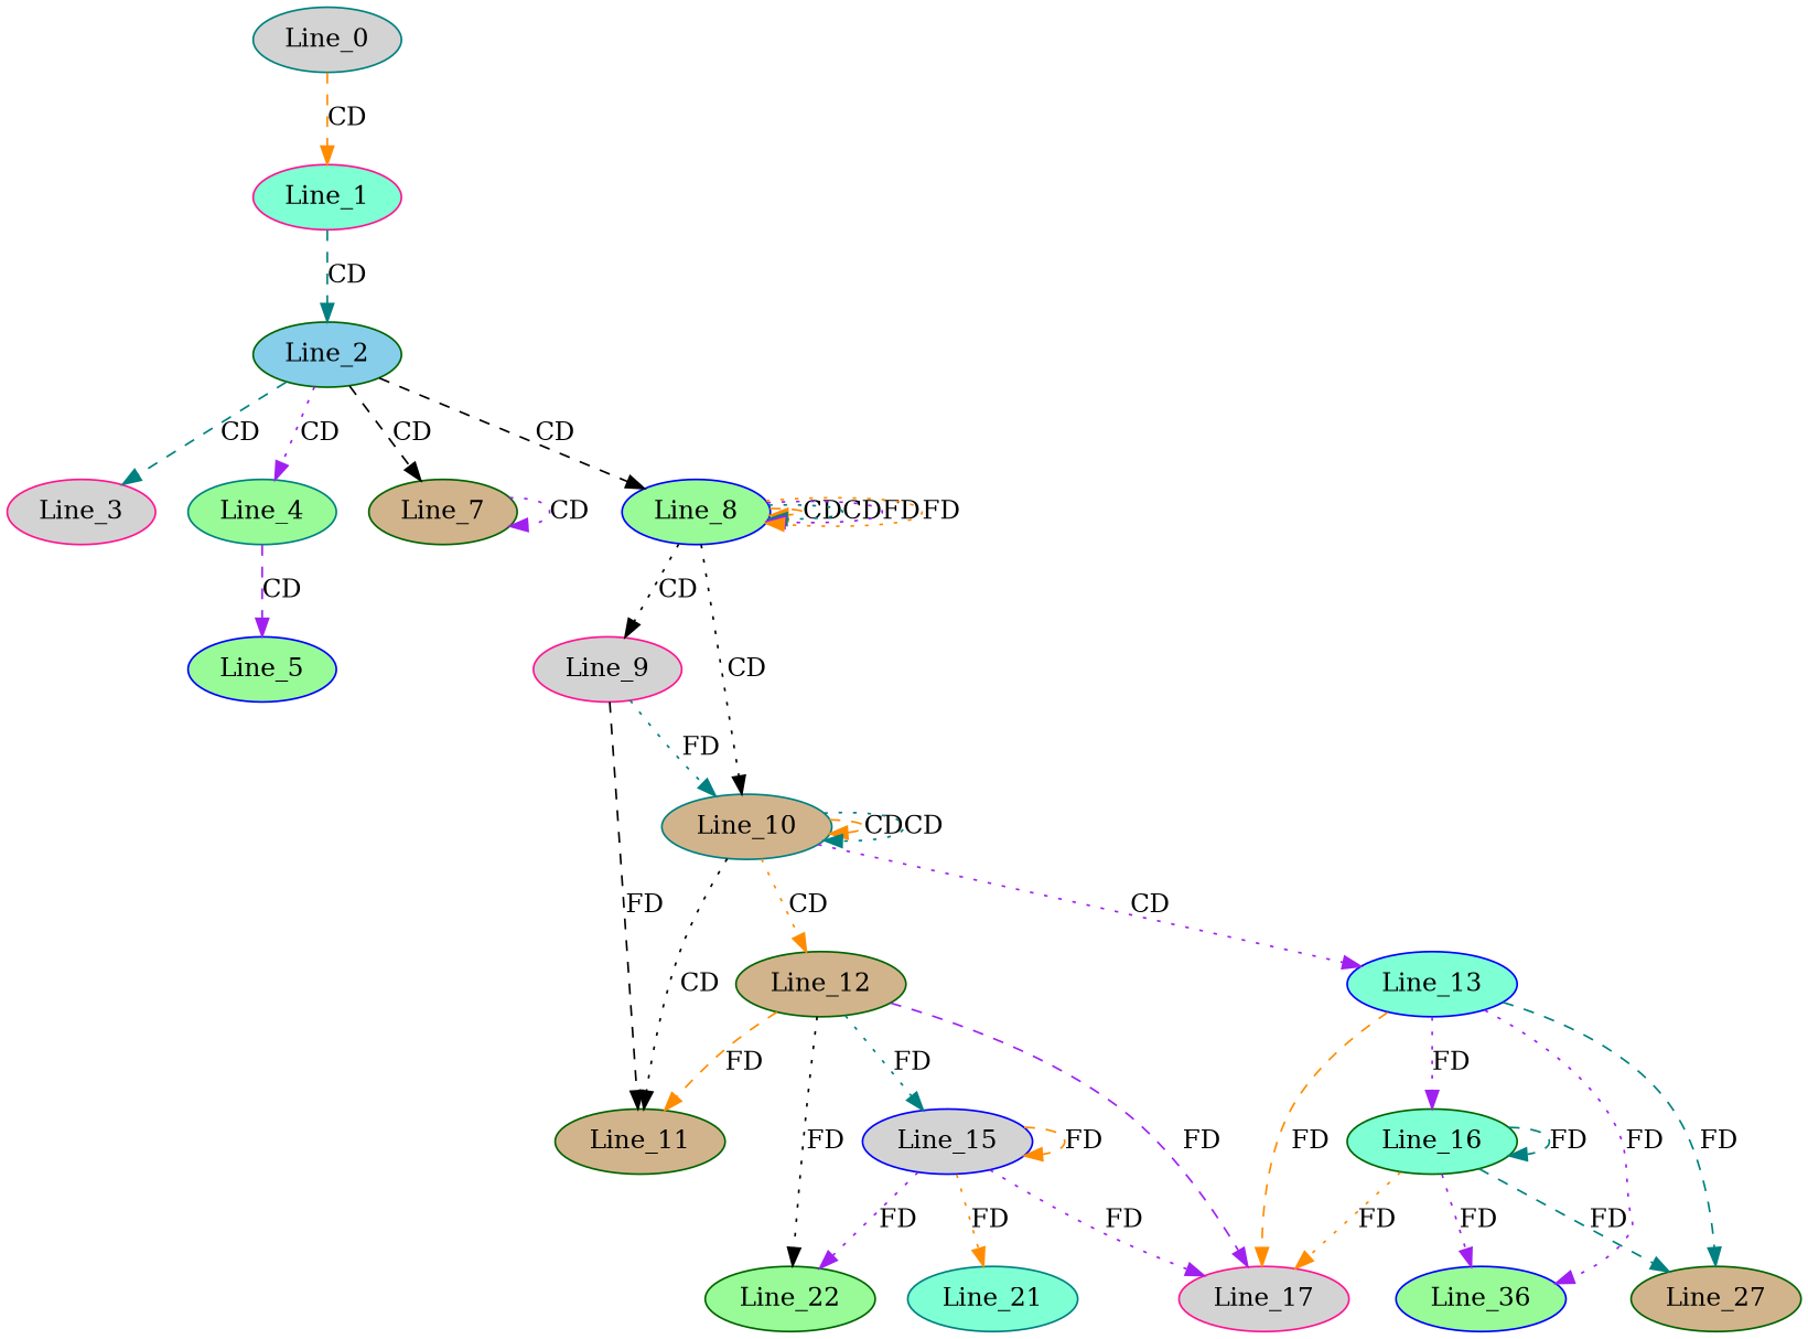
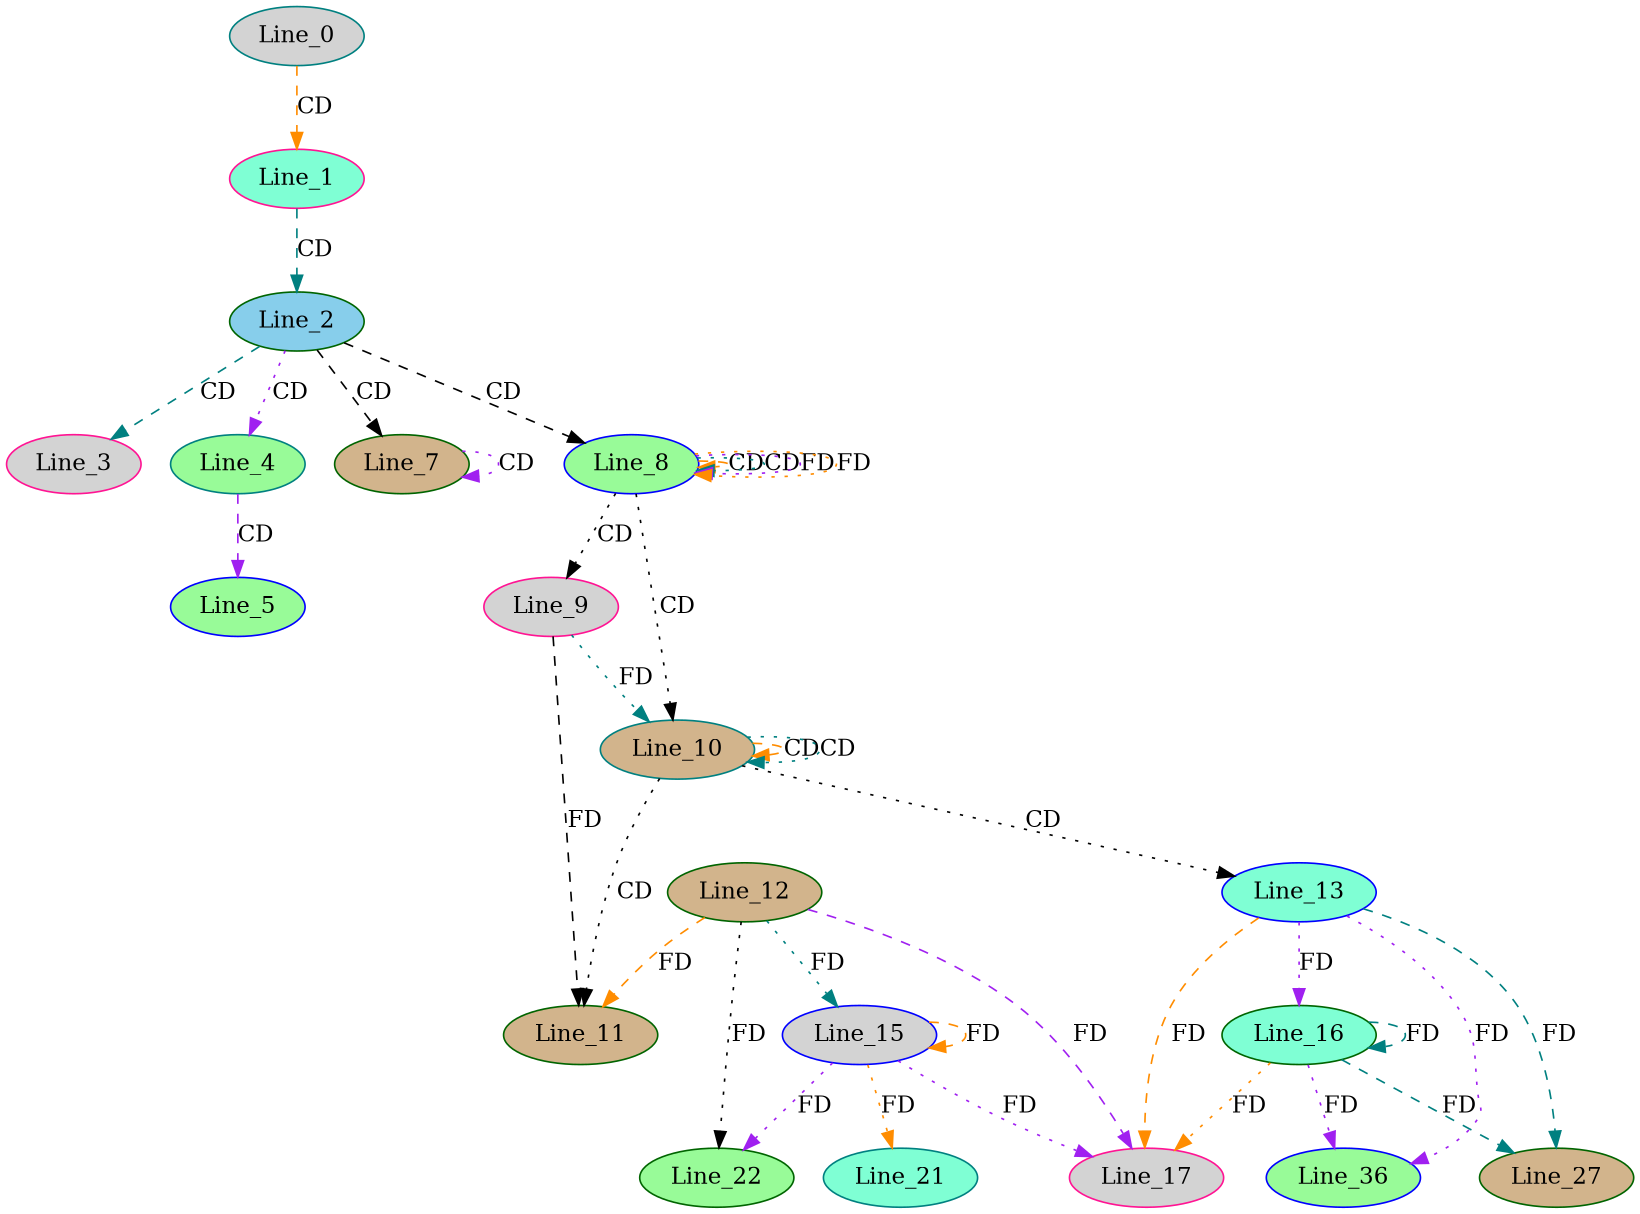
  digraph {
    node [color=darkgreen fillcolor=lightgrey style=filled]
    edge [color=purple style=dotted]
    Line_0 [color=teal]
    Line_1 [color=deeppink fillcolor=aquamarine]
    Line_2 [fillcolor=skyblue]
    Line_3 [color=deeppink]
    Line_4 [color=teal fillcolor=palegreen]
    Line_7 [fillcolor=tan]
    Line_8 [color=blue fillcolor=palegreen]
    Line_5 [color=blue fillcolor=palegreen]
    Line_9 [color=deeppink]
    Line_10 [color=teal fillcolor=tan]
    Line_11 [fillcolor=tan]
    Line_12 [fillcolor=tan]
    Line_13 [color=blue fillcolor=aquamarine]
    Line_15 [color=blue]
    Line_17 [color=deeppink]
    Line_22 [fillcolor=palegreen]
    Line_16 [fillcolor=aquamarine]
    n18 [color=blue fillcolor=palegreen label=Line_36]
    Line_27 [fillcolor=tan]
    Line_21 [color=teal fillcolor=aquamarine]
    Line_0 -> Line_1 [color=darkorange label=CD style=dashed]
    Line_1 -> Line_2 [color=teal label=CD style=dashed]
    Line_2 -> Line_3 [color=teal label=CD style=dashed]
    Line_2 -> Line_4 [label=CD]
    Line_2 -> Line_7 [color=black label=CD style=dashed]
    Line_2 -> Line_8 [color=black label=CD style=dashed]
    Line_4 -> Line_5 [label=CD style=dashed]
    Line_7 -> Line_7 [label=CD]
    Line_8 -> Line_8 [color=darkorange label=CD style=dashed]
    Line_8 -> Line_8 [color=teal label=CD]
    Line_8 -> Line_8 [label=FD]
    Line_8 -> Line_8 [color=darkorange label=FD]
    Line_8 -> Line_9 [color=black label=CD]
    Line_8 -> Line_10 [color=black label=CD]
    Line_9 -> Line_10 [color=teal label=FD]
    Line_9 -> Line_11 [color=black label=FD style=dashed]
    Line_10 -> Line_10 [color=darkorange label=CD style=dashed]
    Line_10 -> Line_10 [color=teal label=CD]
    Line_10 -> Line_11 [color=black label=CD]
-   Line_10 -> Line_12 [color=darkorange label=CD]
-   Line_10 -> Line_13 [label=CD]
+   Line_10 -> Line_13 [color=black label=CD]
    Line_12 -> Line_11 [color=darkorange label=FD style=dashed]
    Line_12 -> Line_15 [color=teal label=FD]
    Line_12 -> Line_17 [label=FD style=dashed]
    Line_12 -> Line_22 [color=black label=FD]
    Line_13 -> Line_17 [color=darkorange label=FD style=dashed]
    Line_13 -> Line_16 [label=FD]
    Line_13 -> n18 [label=FD]
    Line_13 -> Line_27 [color=teal label=FD style=dashed]
    Line_15 -> Line_15 [color=darkorange label=FD style=dashed]
    Line_15 -> Line_17 [label=FD]
    Line_15 -> Line_22 [label=FD]
    Line_15 -> Line_21 [color=darkorange label=FD]
    Line_16 -> Line_17 [color=darkorange label=FD]
    Line_16 -> Line_16 [color=teal label=FD style=dashed]
    Line_16 -> n18 [label=FD]
    Line_16 -> Line_27 [color=teal label=FD style=dashed]
  }
